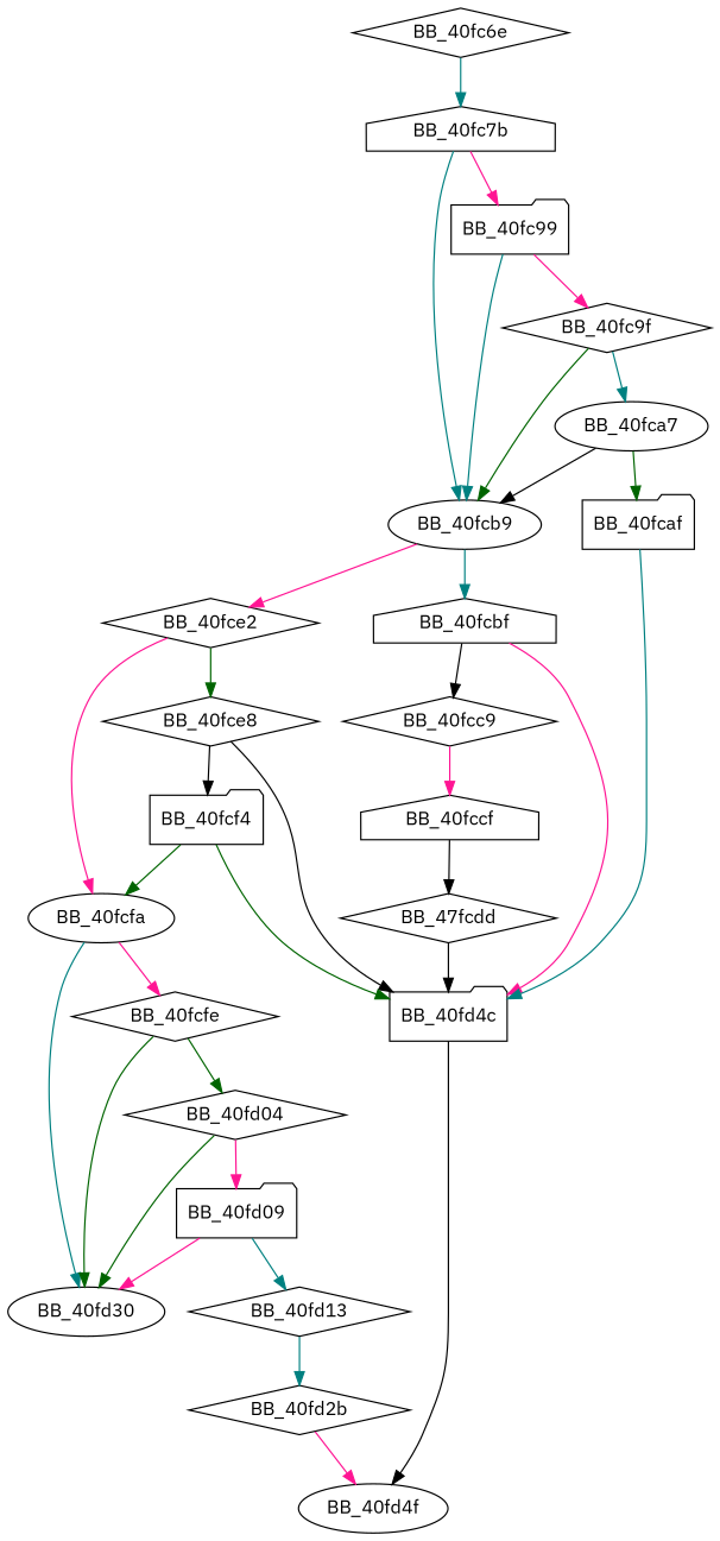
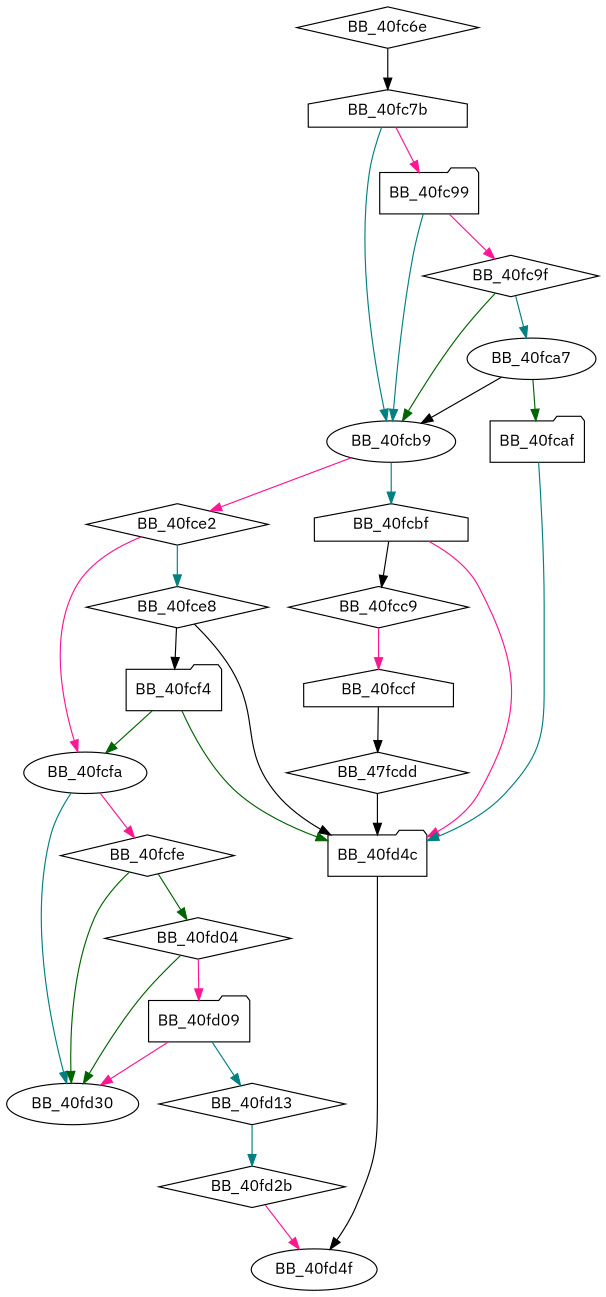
  digraph {
    fontname="IBM Plex Sans"
    node [fontname="IBM Plex Sans" shape=diamond]
    edge [color=deeppink fontname="IBM Plex Sans"]
    BB_40fc7b [shape=house]
    BB_40fc6e
    BB_40fc99 [shape=folder]
    BB_40fcb9 [shape=ellipse]
    BB_40fc9f
    BB_40fcbf [shape=house]
    BB_40fce2
    BB_40fca7 [shape=ellipse]
    BB_40fd4c [shape=folder]
    BB_40fcc9
    BB_40fce8
    BB_40fcfa [shape=ellipse]
    BB_40fcaf [shape=folder]
    BB_40fd4f [shape=ellipse]
    BB_40fccf [shape=house]
    BB_40fcf4 [shape=folder]
    BB_40fcfe
    BB_40fd30 [shape=ellipse]
    n19 [label=BB_47fcdd]
    BB_40fd04
    BB_40fd09 [shape=folder]
    BB_40fd13
    BB_40fd2b
    BB_40fc7b -> BB_40fc99
    BB_40fc7b -> BB_40fcb9 [color=teal]
-   BB_40fc6e -> BB_40fc7b [color=teal]
+   BB_40fc6e -> BB_40fc7b [color=black]
    BB_40fc99 -> BB_40fcb9 [color=teal]
    BB_40fc99 -> BB_40fc9f
    BB_40fcb9 -> BB_40fcbf [color=teal]
    BB_40fcb9 -> BB_40fce2
    BB_40fc9f -> BB_40fcb9 [color=darkgreen]
    BB_40fc9f -> BB_40fca7 [color=teal]
    BB_40fcbf -> BB_40fd4c
    BB_40fcbf -> BB_40fcc9 [color=black]
-   BB_40fce2 -> BB_40fce8 [color=darkgreen]
+   BB_40fce2 -> BB_40fce8 [color=teal]
    BB_40fce2 -> BB_40fcfa
    BB_40fca7 -> BB_40fcb9 [color=black]
    BB_40fca7 -> BB_40fcaf [color=darkgreen]
    BB_40fd4c -> BB_40fd4f [color=black]
    BB_40fcc9 -> BB_40fccf
    BB_40fce8 -> BB_40fd4c [color=black]
    BB_40fce8 -> BB_40fcf4 [color=black]
    BB_40fcfa -> BB_40fcfe
    BB_40fcfa -> BB_40fd30 [color=teal]
    BB_40fcaf -> BB_40fd4c [color=teal]
    BB_40fccf -> n19 [color=black]
    BB_40fcf4 -> BB_40fd4c [color=darkgreen]
    BB_40fcf4 -> BB_40fcfa [color=darkgreen]
    BB_40fcfe -> BB_40fd30 [color=darkgreen]
    BB_40fcfe -> BB_40fd04 [color=darkgreen]
    n19 -> BB_40fd4c [color=black]
    BB_40fd04 -> BB_40fd30 [color=darkgreen]
    BB_40fd04 -> BB_40fd09
    BB_40fd09 -> BB_40fd30
    BB_40fd09 -> BB_40fd13 [color=teal]
    BB_40fd13 -> BB_40fd2b [color=teal]
    BB_40fd2b -> BB_40fd4f
  }
